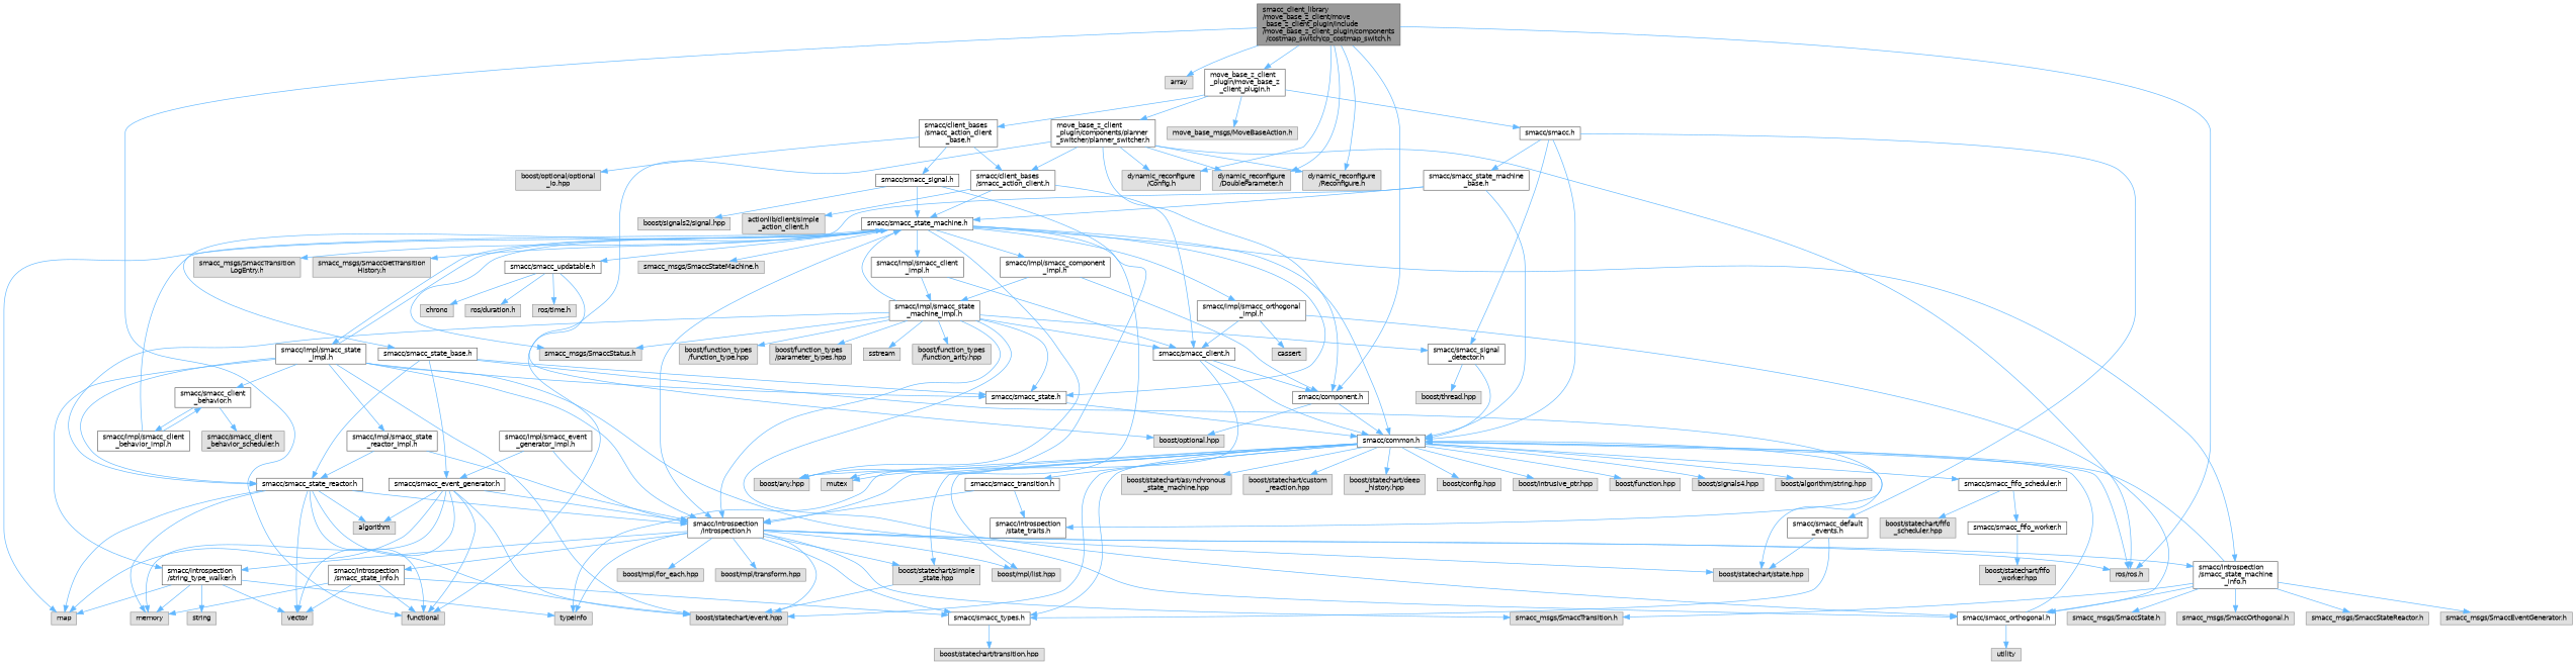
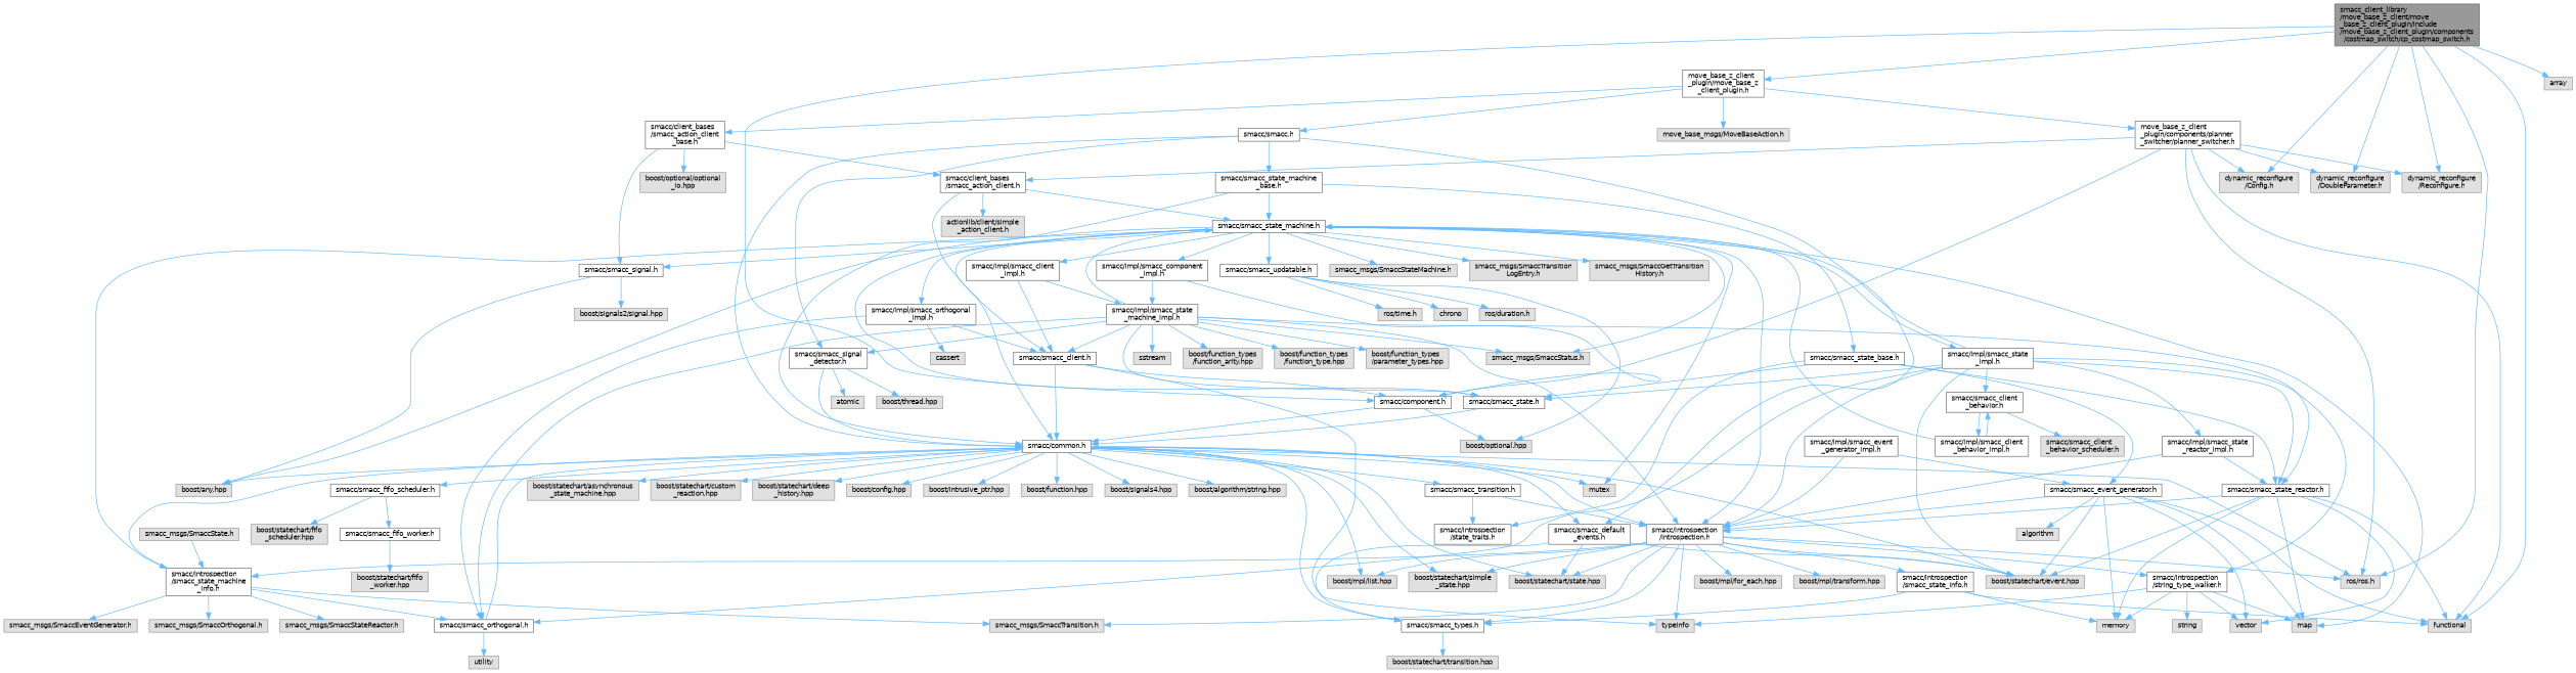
  digraph {
    node [color=grey60 fillcolor="#E0E0E0" fontname=Helvetica fontsize=10 shape=box style=filled]
    edge [color=steelblue1 fontname=Helvetica fontsize=10 labelfontname=Helvetica labelfontsize=10 style=solid]
    n1 [color=gray40 fillcolor=grey60 fontcolor=black height=0.2 label="smacc_client_library\l/move_base_z_client/move\l_base_z_client_plugin/include\l/move_base_z_client_plugin/components\l/costmap_switch/cp_costmap_switch.h" width=0.4]
    n2 [height=0.2 label=functional width=0.4]
    n3 [height=0.2 label=array width=0.4]
    n4 [height=0.2 label="ros/ros.h" width=0.4]
    n5 [color=grey40 fillcolor=white height=0.2 label="move_base_z_client\l_plugin/move_base_z\l_client_plugin.h" width=0.4]
    n6 [color=grey40 fillcolor=white height=0.2 label="smacc/component.h" width=0.4]
    n7 [height=0.2 label="dynamic_reconfigure\l/Config.h" width=0.4]
    n8 [height=0.2 label="dynamic_reconfigure\l/DoubleParameter.h" width=0.4]
    n9 [height=0.2 label="dynamic_reconfigure\l/Reconfigure.h" width=0.4]
    n10 [color=grey40 fillcolor=white height=0.2 label="smacc/smacc.h" width=0.4]
    n11 [color=grey40 fillcolor=white height=0.2 label="smacc/client_bases\l/smacc_action_client\l_base.h" width=0.4]
    n12 [height=0.2 label="move_base_msgs/MoveBaseAction.h" width=0.4]
    n13 [color=grey40 fillcolor=white height=0.2 label="move_base_z_client\l_plugin/components/planner\l_switcher/planner_switcher.h" width=0.4]
    n14 [color=grey40 fillcolor=white height=0.2 label="smacc/common.h" width=0.4]
    n15 [height=0.2 label="boost/optional.hpp" width=0.4]
    n16 [color=grey40 fillcolor=white height=0.2 label="smacc/smacc_default\l_events.h" width=0.4]
    n17 [color=grey40 fillcolor=white height=0.2 label="smacc/smacc_state_machine\l_base.h" width=0.4]
    n18 [color=grey40 fillcolor=white height=0.2 label="smacc/smacc_signal\l_detector.h" width=0.4]
    n19 [color=grey40 fillcolor=white height=0.2 label="smacc/smacc_signal.h" width=0.4]
    n20 [color=grey40 fillcolor=white height=0.2 label="smacc/client_bases\l/smacc_action_client.h" width=0.4]
    n21 [height=0.2 label="boost/optional/optional\l_io.hpp" width=0.4]
    n22 [height=0.2 label="boost/statechart/state.hpp" width=0.4]
    n23 [height=0.2 label="boost/statechart/simple\l_state.hpp" width=0.4]
    n24 [height=0.2 label="boost/statechart/event.hpp" width=0.4]
    n25 [height=0.2 label="boost/statechart/asynchronous\l_state_machine.hpp" width=0.4]
    n26 [height=0.2 label="boost/statechart/custom\l_reaction.hpp" width=0.4]
    n27 [height=0.2 label="boost/statechart/deep\l_history.hpp" width=0.4]
    n28 [height=0.2 label="boost/config.hpp" width=0.4]
    n29 [height=0.2 label="boost/intrusive_ptr.hpp" width=0.4]
    n30 [height=0.2 label="boost/function.hpp" width=0.4]
    n31 [height=0.2 label="boost/signals4.hpp" width=0.4]
    n32 [height=0.2 label="boost/mpl/list.hpp" width=0.4]
    n33 [height=0.2 label="boost/any.hpp" width=0.4]
    n34 [height=0.2 label="boost/algorithm/string.hpp" width=0.4]
    n35 [height=0.2 label=mutex width=0.4]
    n36 [color=grey40 fillcolor=white height=0.2 label="smacc/smacc_fifo_scheduler.h" width=0.4]
    n37 [color=grey40 fillcolor=white height=0.2 label="smacc/smacc_types.h" width=0.4]
    n38 [color=grey40 fillcolor=white height=0.2 label="smacc/introspection\l/introspection.h" width=0.4]
    n39 [color=grey40 fillcolor=white height=0.2 label="smacc/smacc_transition.h" width=0.4]
    n40 [color=grey40 fillcolor=white height=0.2 label="smacc/smacc_state_base.h" width=0.4]
    n41 [color=grey40 fillcolor=white height=0.2 label="smacc/smacc_state_machine.h" width=0.4]
    n42 [height=0.2 label="boost/thread.hpp" width=0.4]
+   n43 [height=0.2 label=atomic width=0.4]
    n44 [height=0.2 label="boost/statechart/fifo\l_scheduler.hpp" width=0.4]
    n45 [color=grey40 fillcolor=white height=0.2 label="smacc/smacc_fifo_worker.h" width=0.4]
    n46 [height=0.2 label="boost/statechart/transition.hpp" width=0.4]
    n47 [height=0.2 label=typeinfo width=0.4]
    n48 [height=0.2 label="boost/mpl/for_each.hpp" width=0.4]
    n49 [height=0.2 label="boost/mpl/transform.hpp" width=0.4]
    n50 [color=grey40 fillcolor=white height=0.2 label="smacc/introspection\l/string_type_walker.h" width=0.4]
    n51 [color=grey40 fillcolor=white height=0.2 label="smacc/introspection\l/smacc_state_info.h" width=0.4]
    n52 [height=0.2 label="smacc_msgs/SmaccTransition.h" width=0.4]
    n53 [color=grey40 fillcolor=white height=0.2 label="smacc/introspection\l/smacc_state_machine\l_info.h" width=0.4]
    n54 [color=grey40 fillcolor=white height=0.2 label="smacc/introspection\l/state_traits.h" width=0.4]
    n55 [height=0.2 label="boost/statechart/fifo\l_worker.hpp" width=0.4]
    n56 [height=0.2 label=string width=0.4]
    n57 [height=0.2 label=memory width=0.4]
    n58 [height=0.2 label=vector width=0.4]
    n59 [height=0.2 label=map width=0.4]
    n60 [color=grey40 fillcolor=white height=0.2 label="smacc/smacc_orthogonal.h" width=0.4]
    n61 [height=0.2 label="smacc_msgs/SmaccState.h" width=0.4]
    n62 [height=0.2 label="smacc_msgs/SmaccOrthogonal.h" width=0.4]
    n63 [height=0.2 label="smacc_msgs/SmaccStateReactor.h" width=0.4]
    n64 [height=0.2 label="smacc_msgs/SmaccEventGenerator.h" width=0.4]
    n65 [height=0.2 label=utility width=0.4]
    n66 [color=grey40 fillcolor=white height=0.2 label="smacc/smacc_state.h" width=0.4]
    n67 [color=grey40 fillcolor=white height=0.2 label="smacc/smacc_state_reactor.h" width=0.4]
    n68 [color=grey40 fillcolor=white height=0.2 label="smacc/smacc_event_generator.h" width=0.4]
    n69 [color=grey40 fillcolor=white height=0.2 label="smacc/smacc_updatable.h" width=0.4]
    n70 [height=0.2 label="smacc_msgs/SmaccStateMachine.h" width=0.4]
    n71 [height=0.2 label="smacc_msgs/SmaccTransition\lLogEntry.h" width=0.4]
    n72 [height=0.2 label="smacc_msgs/SmaccStatus.h" width=0.4]
    n73 [height=0.2 label="smacc_msgs/SmaccGetTransition\lHistory.h" width=0.4]
    n74 [color=grey40 fillcolor=white height=0.2 label="smacc/impl/smacc_state\l_impl.h" width=0.4]
    n75 [color=grey40 fillcolor=white height=0.2 label="smacc/impl/smacc_client\l_impl.h" width=0.4]
    n76 [color=grey40 fillcolor=white height=0.2 label="smacc/impl/smacc_component\l_impl.h" width=0.4]
    n77 [color=grey40 fillcolor=white height=0.2 label="smacc/impl/smacc_orthogonal\l_impl.h" width=0.4]
    n78 [height=0.2 label=algorithm width=0.4]
    n79 [height=0.2 label=chrono width=0.4]
    n80 [height=0.2 label="ros/duration.h" width=0.4]
    n81 [height=0.2 label="ros/time.h" width=0.4]
    n82 [height=0.2 label="boost/signals2/signal.hpp" width=0.4]
    n83 [color=grey40 fillcolor=white height=0.2 label="smacc/smacc_client\l_behavior.h" width=0.4]
    n84 [color=grey40 fillcolor=white height=0.2 label="smacc/impl/smacc_state\l_reactor_impl.h" width=0.4]
    n85 [color=grey40 fillcolor=white height=0.2 label="smacc/smacc_client.h" width=0.4]
    n86 [color=grey40 fillcolor=white height=0.2 label="smacc/impl/smacc_state\l_machine_impl.h" width=0.4]
    n87 [height=0.2 label=cassert width=0.4]
    n88 [height=0.2 label="smacc/smacc_client\l_behavior_scheduler.h" width=0.4]
    n89 [color=grey40 fillcolor=white height=0.2 label="smacc/impl/smacc_client\l_behavior_impl.h" width=0.4]
    n90 [color=grey40 fillcolor=white height=0.2 label="smacc/impl/smacc_event\l_generator_impl.h" width=0.4]
    n91 [height=0.2 label=sstream width=0.4]
    n92 [height=0.2 label="boost/function_types\l/function_arity.hpp" width=0.4]
    n93 [height=0.2 label="boost/function_types\l/function_type.hpp" width=0.4]
    n94 [height=0.2 label="boost/function_types\l/parameter_types.hpp" width=0.4]
    n95 [height=0.2 label="actionlib/client/simple\l_action_client.h" width=0.4]
    n1 -> n2
    n1 -> n3
    n1 -> n4
    n1 -> n5
    n1 -> n6
    n1 -> n7
    n1 -> n8
    n1 -> n9
    n5 -> n10
    n5 -> n11
    n5 -> n12
    n5 -> n13
    n6 -> n14
    n6 -> n15
    n10 -> n14
    n10 -> n16
    n10 -> n17
    n10 -> n18
    n11 -> n19
    n11 -> n20
    n11 -> n21
    n13 -> n2
    n13 -> n4
    n13 -> n6
    n13 -> n7
    n13 -> n8
    n13 -> n9
    n13 -> n20
    n14 -> n4
+   n14 -> n16
    n14 -> n22
    n14 -> n23
    n14 -> n24
    n14 -> n25
    n14 -> n26
    n14 -> n27
    n14 -> n28
    n14 -> n29
    n14 -> n30
    n14 -> n31
    n14 -> n32
    n14 -> n33
    n14 -> n34
    n14 -> n35
    n14 -> n36
    n14 -> n37
    n14 -> n38
    n14 -> n39
    n16 -> n22
-   n23 -> n24
+   n16 -> n24
    n16 -> n37
    n17 -> n14
    n17 -> n40
    n17 -> n41
    n18 -> n14
    n18 -> n42
+   n18 -> n43
    n19 -> n33
    n19 -> n82
    n20 -> n41
    n20 -> n85
    n20 -> n95
    n36 -> n44
    n36 -> n45
    n37 -> n46
    n38 -> n4
    n38 -> n22
    n38 -> n23
    n38 -> n24
    n38 -> n32
    n38 -> n37
    n38 -> n47
    n38 -> n48
    n38 -> n49
    n38 -> n50
    n38 -> n51
    n38 -> n52
    n38 -> n53
    n39 -> n38
    n39 -> n54
    n40 -> n54
    n40 -> n66
    n40 -> n67
    n40 -> n68
    n41 -> n14
-   n19 -> n41
+   n41 -> n19
    n41 -> n33
    n41 -> n35
    n41 -> n38
    n41 -> n53
    n41 -> n59
    n41 -> n66
    n41 -> n69
    n41 -> n70
    n41 -> n71
    n41 -> n72
    n41 -> n73
    n41 -> n74
    n41 -> n75
    n41 -> n76
    n41 -> n77
    n45 -> n55
    n50 -> n47
    n50 -> n56
    n50 -> n57
    n50 -> n58
    n50 -> n59
    n51 -> n2
    n51 -> n37
    n51 -> n57
-   n51 -> n58
    n53 -> n14
    n53 -> n52
    n53 -> n60
-   n53 -> n61
+   n61 -> n53
    n53 -> n62
    n53 -> n63
    n53 -> n64
    n60 -> n14
    n60 -> n65
    n66 -> n14
    n67 -> n2
    n67 -> n24
    n67 -> n38
    n67 -> n57
    n67 -> n58
    n67 -> n59
-   n67 -> n78
    n68 -> n2
    n68 -> n24
    n68 -> n38
    n68 -> n57
    n68 -> n58
    n68 -> n59
    n68 -> n78
    n69 -> n15
    n69 -> n79
    n69 -> n80
    n69 -> n81
    n74 -> n24
    n74 -> n38
    n74 -> n41
    n74 -> n50
    n74 -> n60
    n74 -> n66
    n74 -> n67
    n74 -> n83
    n74 -> n84
    n75 -> n85
    n75 -> n86
    n76 -> n6
    n76 -> n86
    n77 -> n60
    n77 -> n85
    n77 -> n87
    n83 -> n88
    n83 -> n89
    n84 -> n38
    n84 -> n67
    n85 -> n6
    n85 -> n14
    n85 -> n47
    n86 -> n18
    n86 -> n38
    n86 -> n41
    n86 -> n60
    n86 -> n66
    n86 -> n67
    n86 -> n72
    n86 -> n85
    n86 -> n91
    n86 -> n92
    n86 -> n93
    n86 -> n94
    n89 -> n41
    n89 -> n83
    n90 -> n38
    n90 -> n68
  }
